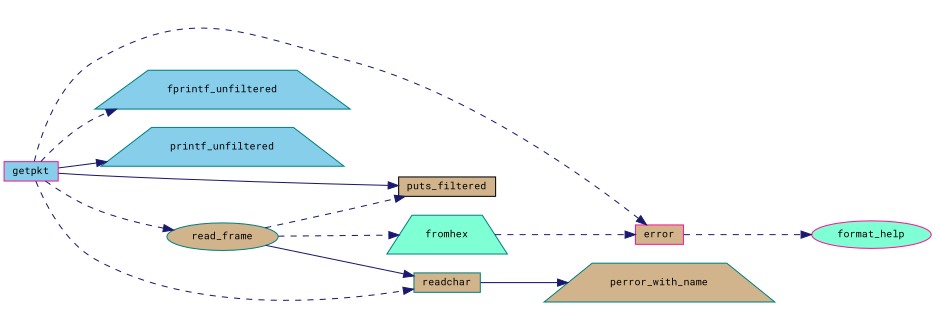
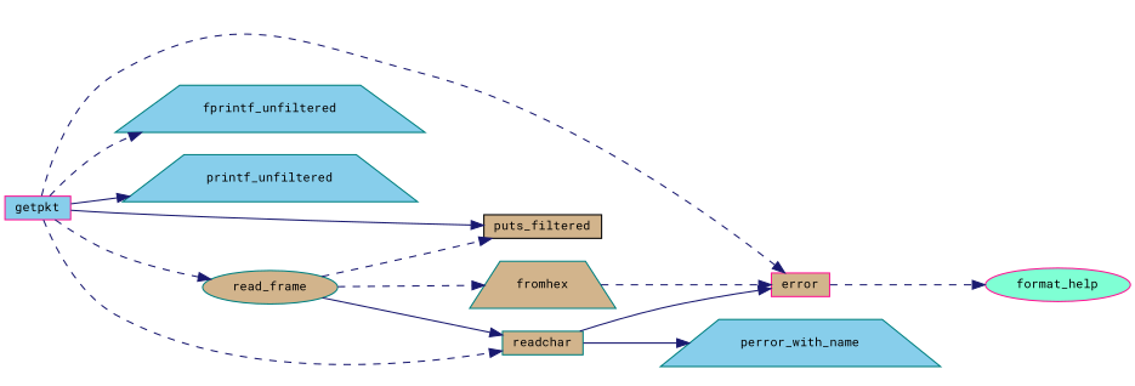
  digraph {
    fontname="Roboto Mono"
    rankdir=LR
    node [color=teal fillcolor=skyblue fontname="Roboto Mono" fontsize=10 shape=box style=filled]
    edge [color=midnightblue fontname="Roboto Mono" fontsize=10 labelfontname=FreeSans labelfontsize=10 style=dashed]
    n1 [color=deeppink fontcolor=black height=0.2 label=getpkt width=0.4]
    n2 [color=deeppink fillcolor=tan height=0.2 label=error width=0.4]
    n3 [height=0.2 label=fprintf_unfiltered shape=trapezium width=0.4]
    n4 [height=0.2 label=printf_unfiltered shape=trapezium width=0.4]
    n5 [color=black fillcolor=tan height=0.2 label=puts_filtered width=0.4]
    n6 [fillcolor=tan height=0.2 label=read_frame shape=ellipse width=0.4]
    n7 [fillcolor=tan height=0.2 label=readchar width=0.4]
    n8 [color=deeppink fillcolor=aquamarine height=0.2 label=format_help shape=ellipse width=0.4]
-   n9 [fillcolor=aquamarine height=0.2 label=fromhex shape=trapezium width=0.4]
-   n10 [fillcolor=tan height=0.2 label=perror_with_name shape=trapezium width=0.4]
+   n9 [fillcolor=tan height=0.2 label=fromhex shape=trapezium width=0.4]
+   n10 [height=0.2 label=perror_with_name shape=trapezium width=0.4]
    n1 -> n2
    n1 -> n3
    n1 -> n4 [style=solid]
    n1 -> n5 [style=solid]
    n1 -> n6
    n1 -> n7
    n2 -> n8
    n6 -> n5
    n6 -> n7 [style=solid]
    n6 -> n9
+   n7 -> n2 [style=solid]
    n7 -> n10 [style=solid]
    n9 -> n2
  }
